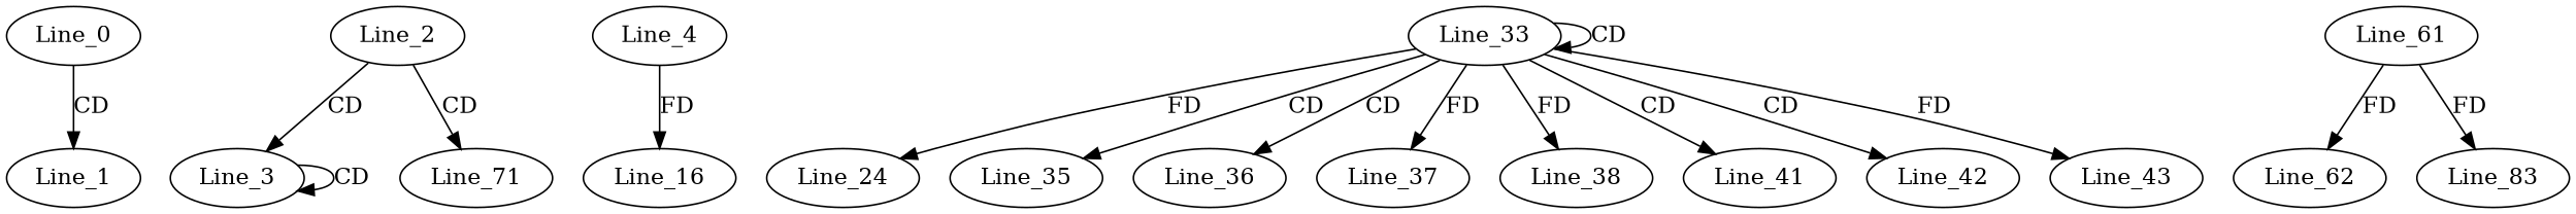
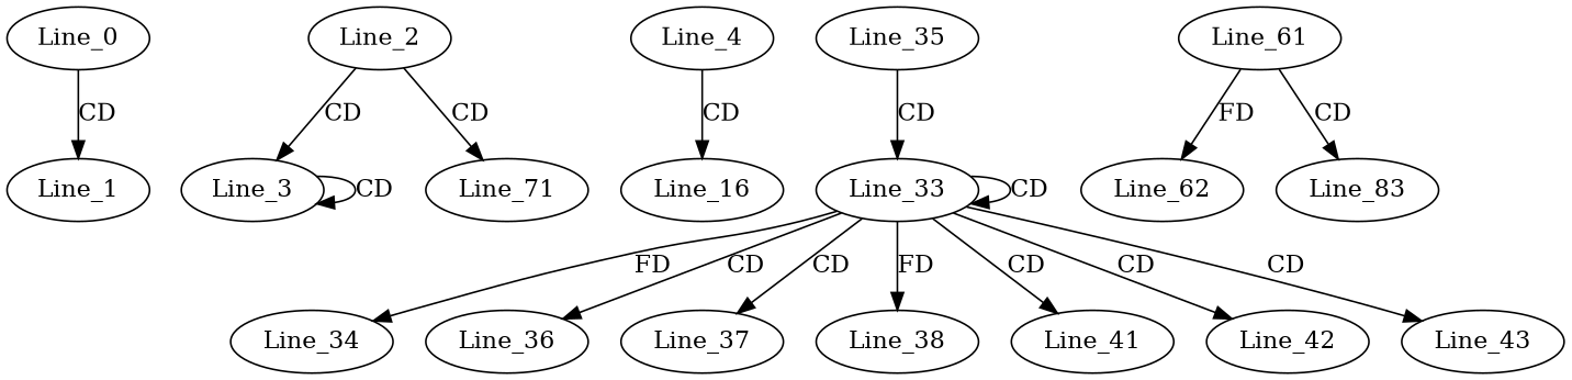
  digraph {
    Line_0
    Line_1
    Line_2
    Line_3
    n5 [label=Line_71]
    n6 [label=Line_4]
    Line_16
    Line_33
-   Line_34 [label=Line_24]
+   Line_34
    Line_35
    Line_36
    Line_37
    Line_38
    Line_41
    Line_42
    Line_43
    Line_61
    Line_62
    n19 [label=Line_83]
    Line_0 -> Line_1 [label=CD]
    Line_2 -> Line_3 [label=CD]
    Line_2 -> n5 [label=CD]
    Line_3 -> Line_3 [label=CD]
-   n6 -> Line_16 [label=FD]
+   n6 -> Line_16 [label=CD]
    Line_33 -> Line_33 [label=CD]
    Line_33 -> Line_34 [label=FD]
-   Line_33 -> Line_35 [label=CD]
+   Line_35 -> Line_33 [label=CD]
    Line_33 -> Line_36 [label=CD]
-   Line_33 -> Line_37 [label=FD]
+   Line_33 -> Line_37 [label=CD]
    Line_33 -> Line_38 [label=FD]
    Line_33 -> Line_41 [label=CD]
    Line_33 -> Line_42 [label=CD]
-   Line_33 -> Line_43 [label=FD]
+   Line_33 -> Line_43 [label=CD]
    Line_61 -> Line_62 [label=FD]
-   Line_61 -> n19 [label=FD]
+   Line_61 -> n19 [label=CD]
  }
